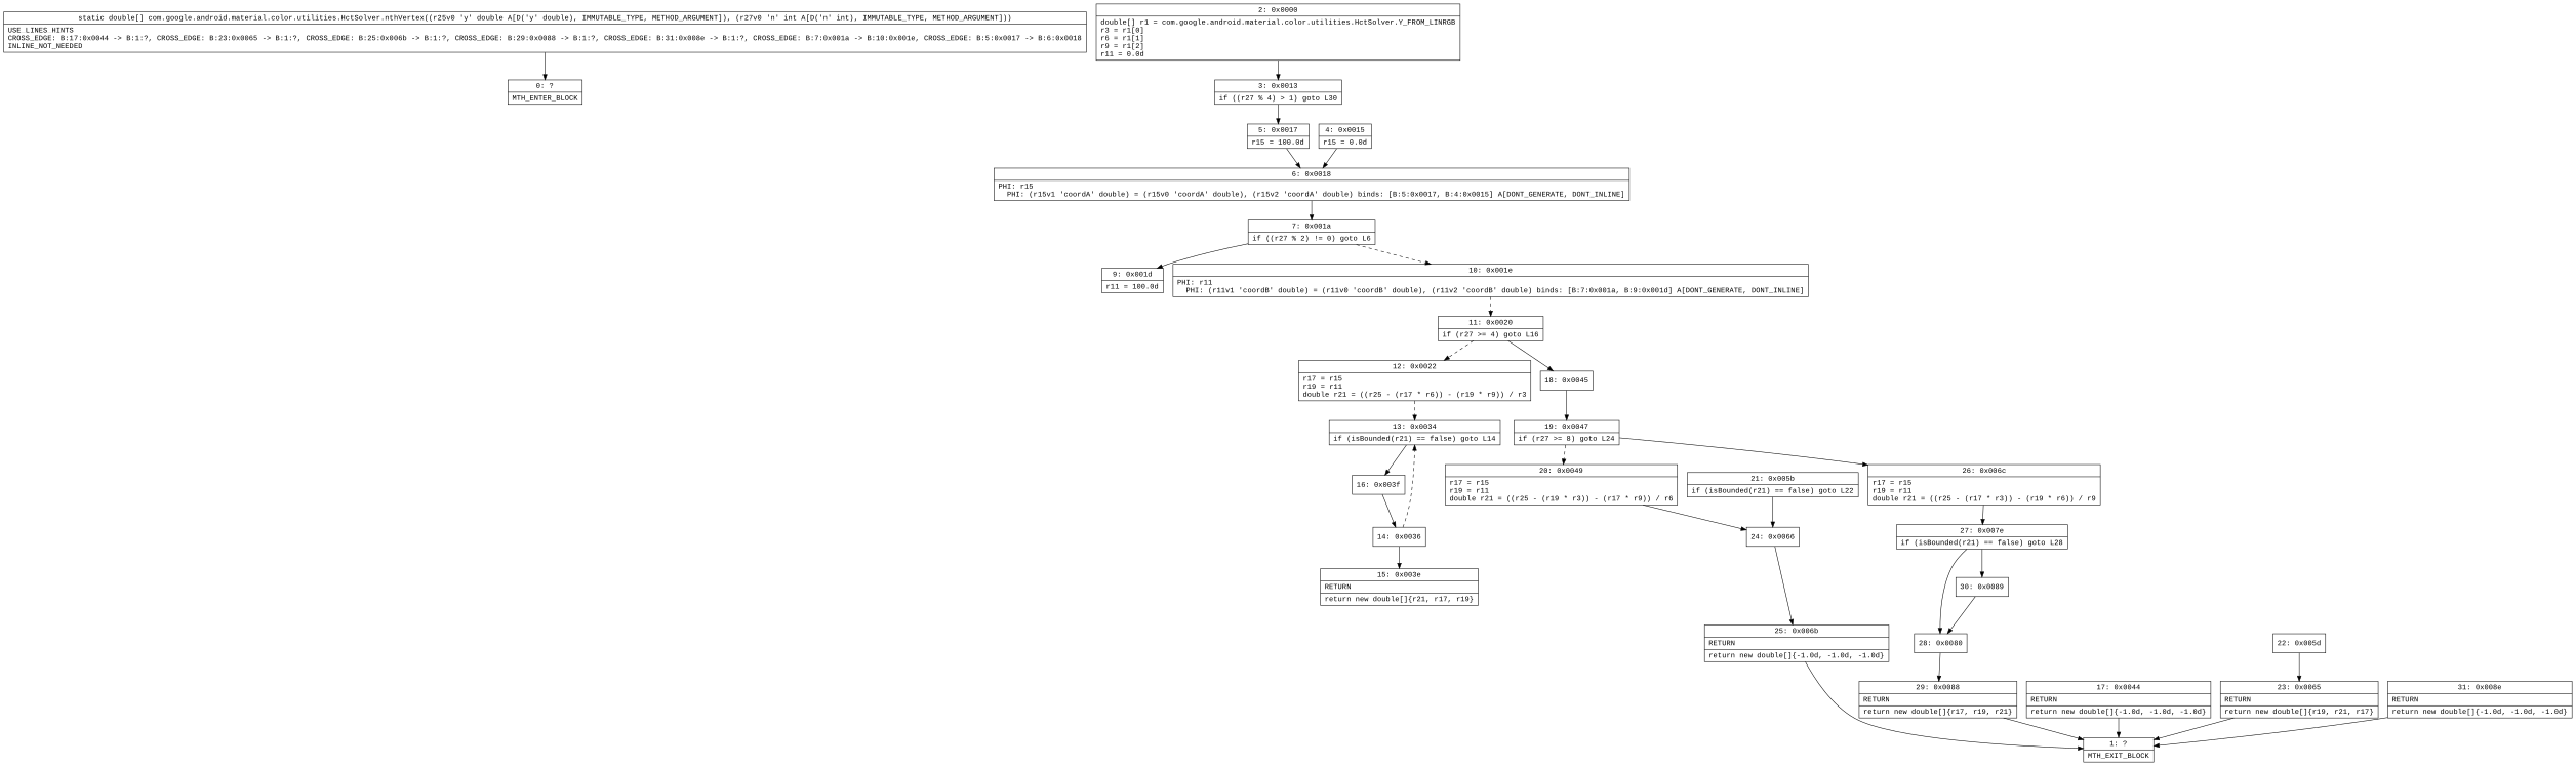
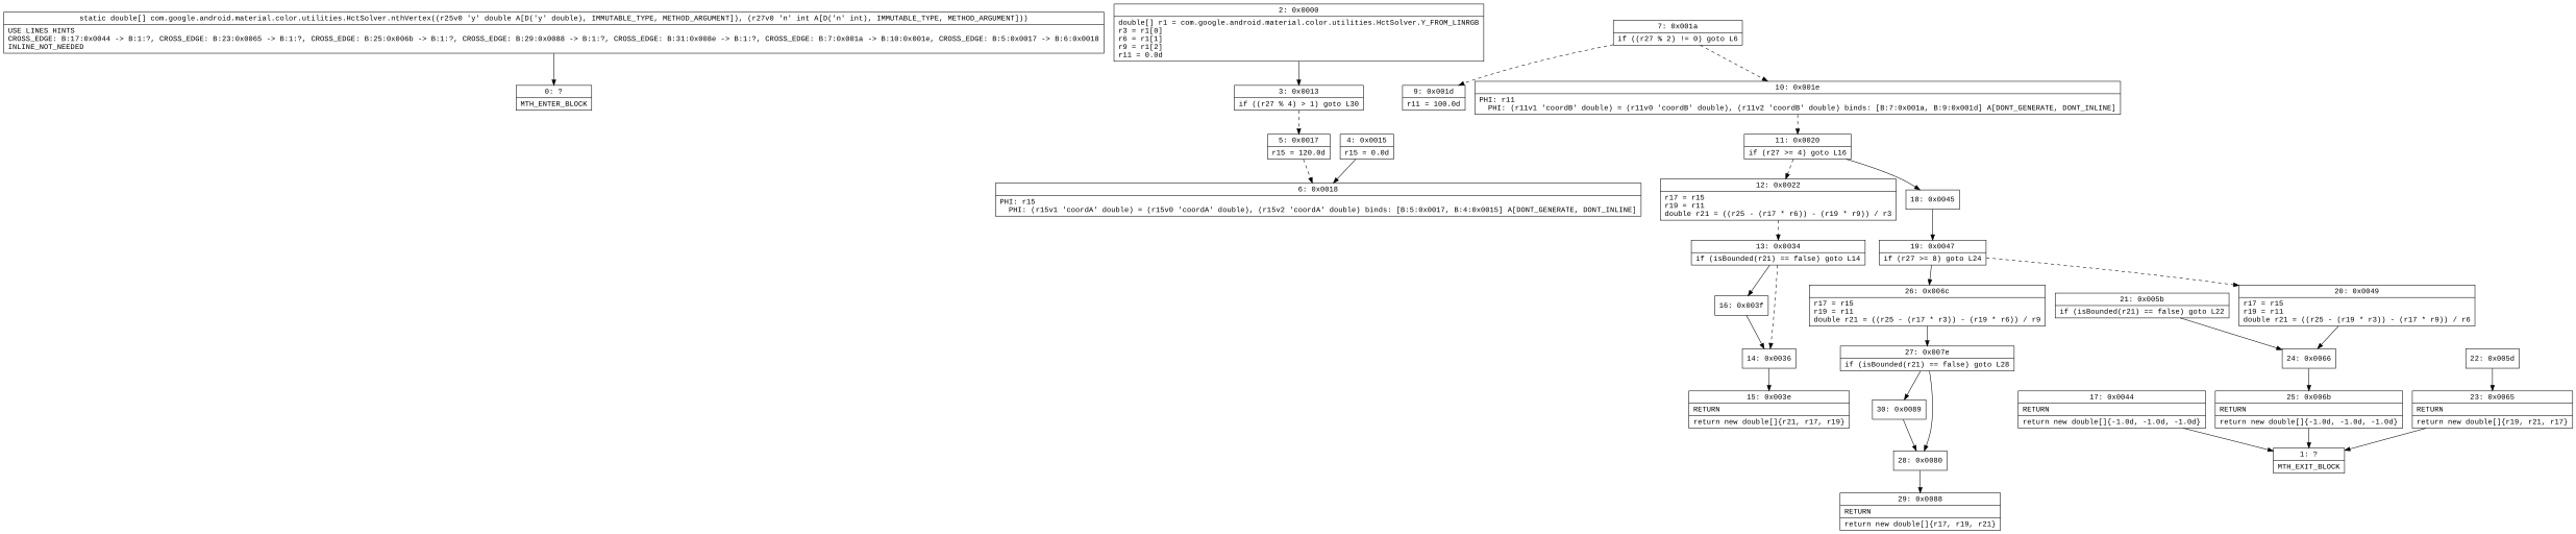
  digraph {
    fontname="Liberation Mono"
    node [fontname="Liberation Mono" shape=record]
    edge [fontname="Liberation Mono"]
    n1 [label="{0\:\ ?|MTH_ENTER_BLOCK\l}"]
    n2 [label="{2\:\ 0x0000|double[] r1 = com.google.android.material.color.utilities.HctSolver.Y_FROM_LINRGB\lr3 = r1[0]\lr6 = r1[1]\lr9 = r1[2]\lr11 = 0.0d\l}"]
    n3 [label="{3\:\ 0x0013|if ((r27 % 4) \> 1) goto L30\l}"]
-   n4 [label="{5\:\ 0x0017|r15 = 100.0d\l}"]
+   n4 [label="{5\:\ 0x0017|r15 = 120.0d\l}"]
    n5 [label="{4\:\ 0x0015|r15 = 0.0d\l}"]
    n6 [label="{6\:\ 0x0018|PHI: r15 \l  PHI: (r15v1 'coordA' double) = (r15v0 'coordA' double), (r15v2 'coordA' double) binds: [B:5:0x0017, B:4:0x0015] A[DONT_GENERATE, DONT_INLINE]\l}"]
    n7 [label="{7\:\ 0x001a|if ((r27 % 2) != 0) goto L6\l}"]
    n8 [label="{9\:\ 0x001d|r11 = 100.0d\l}"]
    n9 [label="{10\:\ 0x001e|PHI: r11 \l  PHI: (r11v1 'coordB' double) = (r11v0 'coordB' double), (r11v2 'coordB' double) binds: [B:7:0x001a, B:9:0x001d] A[DONT_GENERATE, DONT_INLINE]\l}"]
    n10 [label="{11\:\ 0x0020|if (r27 \>= 4) goto L16\l}"]
    n11 [label="{12\:\ 0x0022|r17 = r15\lr19 = r11\ldouble r21 = ((r25 \- (r17 * r6)) \- (r19 * r9)) \/ r3\l}"]
    n12 [label="{18\:\ 0x0045}"]
    n13 [label="{13\:\ 0x0034|if (isBounded(r21) == false) goto L14\l}"]
    n14 [label="{19\:\ 0x0047|if (r27 \>= 8) goto L24\l}"]
    n15 [label="{14\:\ 0x0036}"]
    n16 [label="{16\:\ 0x003f}"]
    n17 [label="{15\:\ 0x003e|RETURN\l|return new double[]\{r21, r17, r19\}\l}"]
    n18 [label="{1\:\ ?|MTH_EXIT_BLOCK\l}"]
    n19 [label="{17\:\ 0x0044|RETURN\l|return new double[]\{\-1.0d, \-1.0d, \-1.0d\}\l}"]
    n20 [label="{20\:\ 0x0049|r17 = r15\lr19 = r11\ldouble r21 = ((r25 \- (r19 * r3)) \- (r17 * r9)) \/ r6\l}"]
    n21 [label="{26\:\ 0x006c|r17 = r15\lr19 = r11\ldouble r21 = ((r25 \- (r17 * r3)) \- (r19 * r6)) \/ r9\l}"]
    n22 [label="{24\:\ 0x0066}"]
    n23 [label="{27\:\ 0x007e|if (isBounded(r21) == false) goto L28\l}"]
    n24 [label="{21\:\ 0x005b|if (isBounded(r21) == false) goto L22\l}"]
    n25 [label="{22\:\ 0x005d}"]
    n26 [label="{23\:\ 0x0065|RETURN\l|return new double[]\{r19, r21, r17\}\l}"]
    n27 [label="{25\:\ 0x006b|RETURN\l|return new double[]\{\-1.0d, \-1.0d, \-1.0d\}\l}"]
    n28 [label="{28\:\ 0x0080}"]
    n29 [label="{30\:\ 0x0089}"]
    n30 [label="{29\:\ 0x0088|RETURN\l|return new double[]\{r17, r19, r21\}\l}"]
-   n31 [label="{31\:\ 0x008e|RETURN\l|return new double[]\{\-1.0d, \-1.0d, \-1.0d\}\l}"]
    n32 [label="{static double[] com.google.android.material.color.utilities.HctSolver.nthVertex((r25v0 'y' double A[D('y' double), IMMUTABLE_TYPE, METHOD_ARGUMENT]), (r27v0 'n' int A[D('n' int), IMMUTABLE_TYPE, METHOD_ARGUMENT]))  | USE_LINES_HINTS\lCROSS_EDGE: B:17:0x0044 \-\> B:1:?, CROSS_EDGE: B:23:0x0065 \-\> B:1:?, CROSS_EDGE: B:25:0x006b \-\> B:1:?, CROSS_EDGE: B:29:0x0088 \-\> B:1:?, CROSS_EDGE: B:31:0x008e \-\> B:1:?, CROSS_EDGE: B:7:0x001a \-\> B:10:0x001e, CROSS_EDGE: B:5:0x0017 \-\> B:6:0x0018\lINLINE_NOT_NEEDED\l}"]
    n2 -> n3
-   n3 -> n4
-   n4 -> n6
+   n3 -> n4 [style=dashed]
+   n4 -> n6 [style=dashed]
    n5 -> n6
-   n6 -> n7
-   n7 -> n8
+   n7 -> n8 [style=dashed]
    n7 -> n9 [style=dashed]
    n9 -> n10 [style=dashed]
    n10 -> n11 [style=dashed]
    n10 -> n12
    n11 -> n13 [style=dashed]
    n12 -> n14
-   n15 -> n13 [style=dashed]
+   n13 -> n15 [style=dashed]
    n13 -> n16
    n14 -> n20 [style=dashed]
    n14 -> n21
    n15 -> n17
    n16 -> n15
    n19 -> n18
    n20 -> n22
    n21 -> n23
    n22 -> n27
    n23 -> n28 [style=solid]
    n23 -> n29
    n24 -> n22
    n25 -> n26
    n26 -> n18
    n27 -> n18
    n28 -> n30
    n29 -> n28
-   n30 -> n18
-   n31 -> n18
    n32 -> n1
  }
